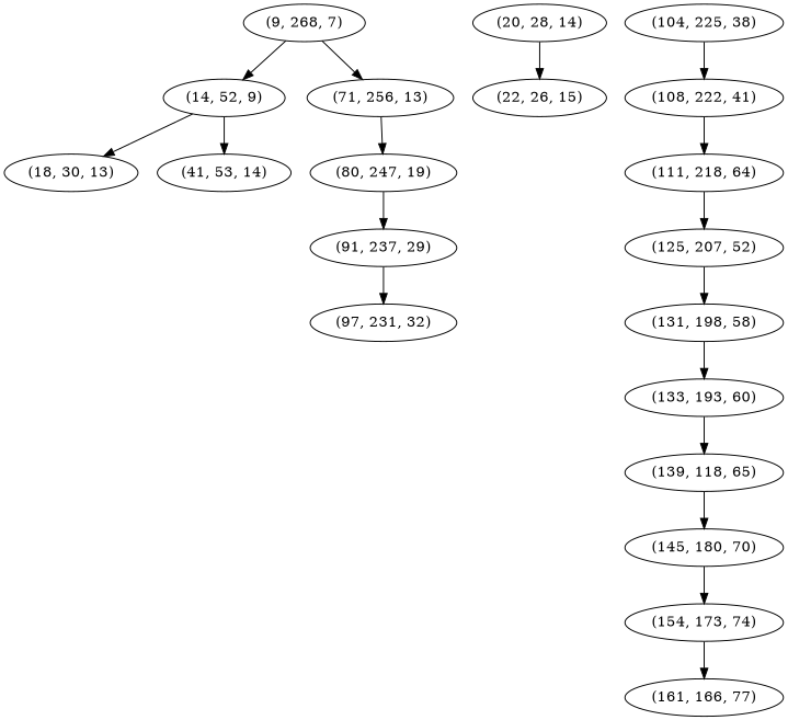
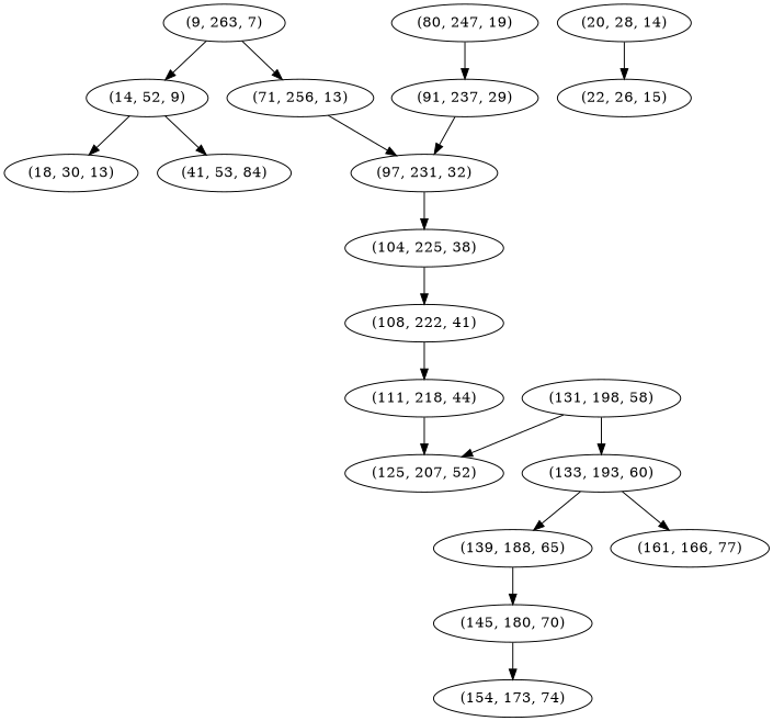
  digraph {
    fontname="DejaVu Serif"
    node [fontname="DejaVu Serif"]
    edge [fontname="DejaVu Serif"]
    n1 [label="(14, 52, 9)"]
-   "(9, 263, 7)" [label="(9, 268, 7)"]
+   "(9, 263, 7)"
    "(71, 256, 13)"
    "(18, 30, 13)"
-   "(41, 53, 14)"
+   "(41, 53, 14)" [label="(41, 53, 84)"]
    "(80, 247, 19)"
    "(20, 28, 14)"
    "(22, 26, 15)"
    "(91, 237, 29)"
    "(97, 231, 32)"
    "(104, 225, 38)"
    "(108, 222, 41)"
-   "(111, 218, 44)" [label="(111, 218, 64)"]
+   "(111, 218, 44)"
    "(125, 207, 52)"
    "(131, 198, 58)"
    "(133, 193, 60)"
-   "(139, 188, 65)" [label="(139, 118, 65)"]
+   "(139, 188, 65)"
    "(145, 180, 70)"
    "(154, 173, 74)"
    "(161, 166, 77)"
    n1 -> "(18, 30, 13)"
    n1 -> "(41, 53, 14)"
    "(9, 263, 7)" -> n1
    "(9, 263, 7)" -> "(71, 256, 13)"
-   "(71, 256, 13)" -> "(80, 247, 19)"
+   "(71, 256, 13)" -> "(97, 231, 32)"
    "(80, 247, 19)" -> "(91, 237, 29)"
    "(20, 28, 14)" -> "(22, 26, 15)"
    "(91, 237, 29)" -> "(97, 231, 32)"
+   "(97, 231, 32)" -> "(104, 225, 38)"
    "(104, 225, 38)" -> "(108, 222, 41)"
    "(108, 222, 41)" -> "(111, 218, 44)"
    "(111, 218, 44)" -> "(125, 207, 52)"
-   "(125, 207, 52)" -> "(131, 198, 58)"
+   "(131, 198, 58)" -> "(125, 207, 52)"
    "(131, 198, 58)" -> "(133, 193, 60)"
    "(133, 193, 60)" -> "(139, 188, 65)"
    "(139, 188, 65)" -> "(145, 180, 70)"
    "(145, 180, 70)" -> "(154, 173, 74)"
-   "(154, 173, 74)" -> "(161, 166, 77)"
+   "(133, 193, 60)" -> "(161, 166, 77)"
  }
